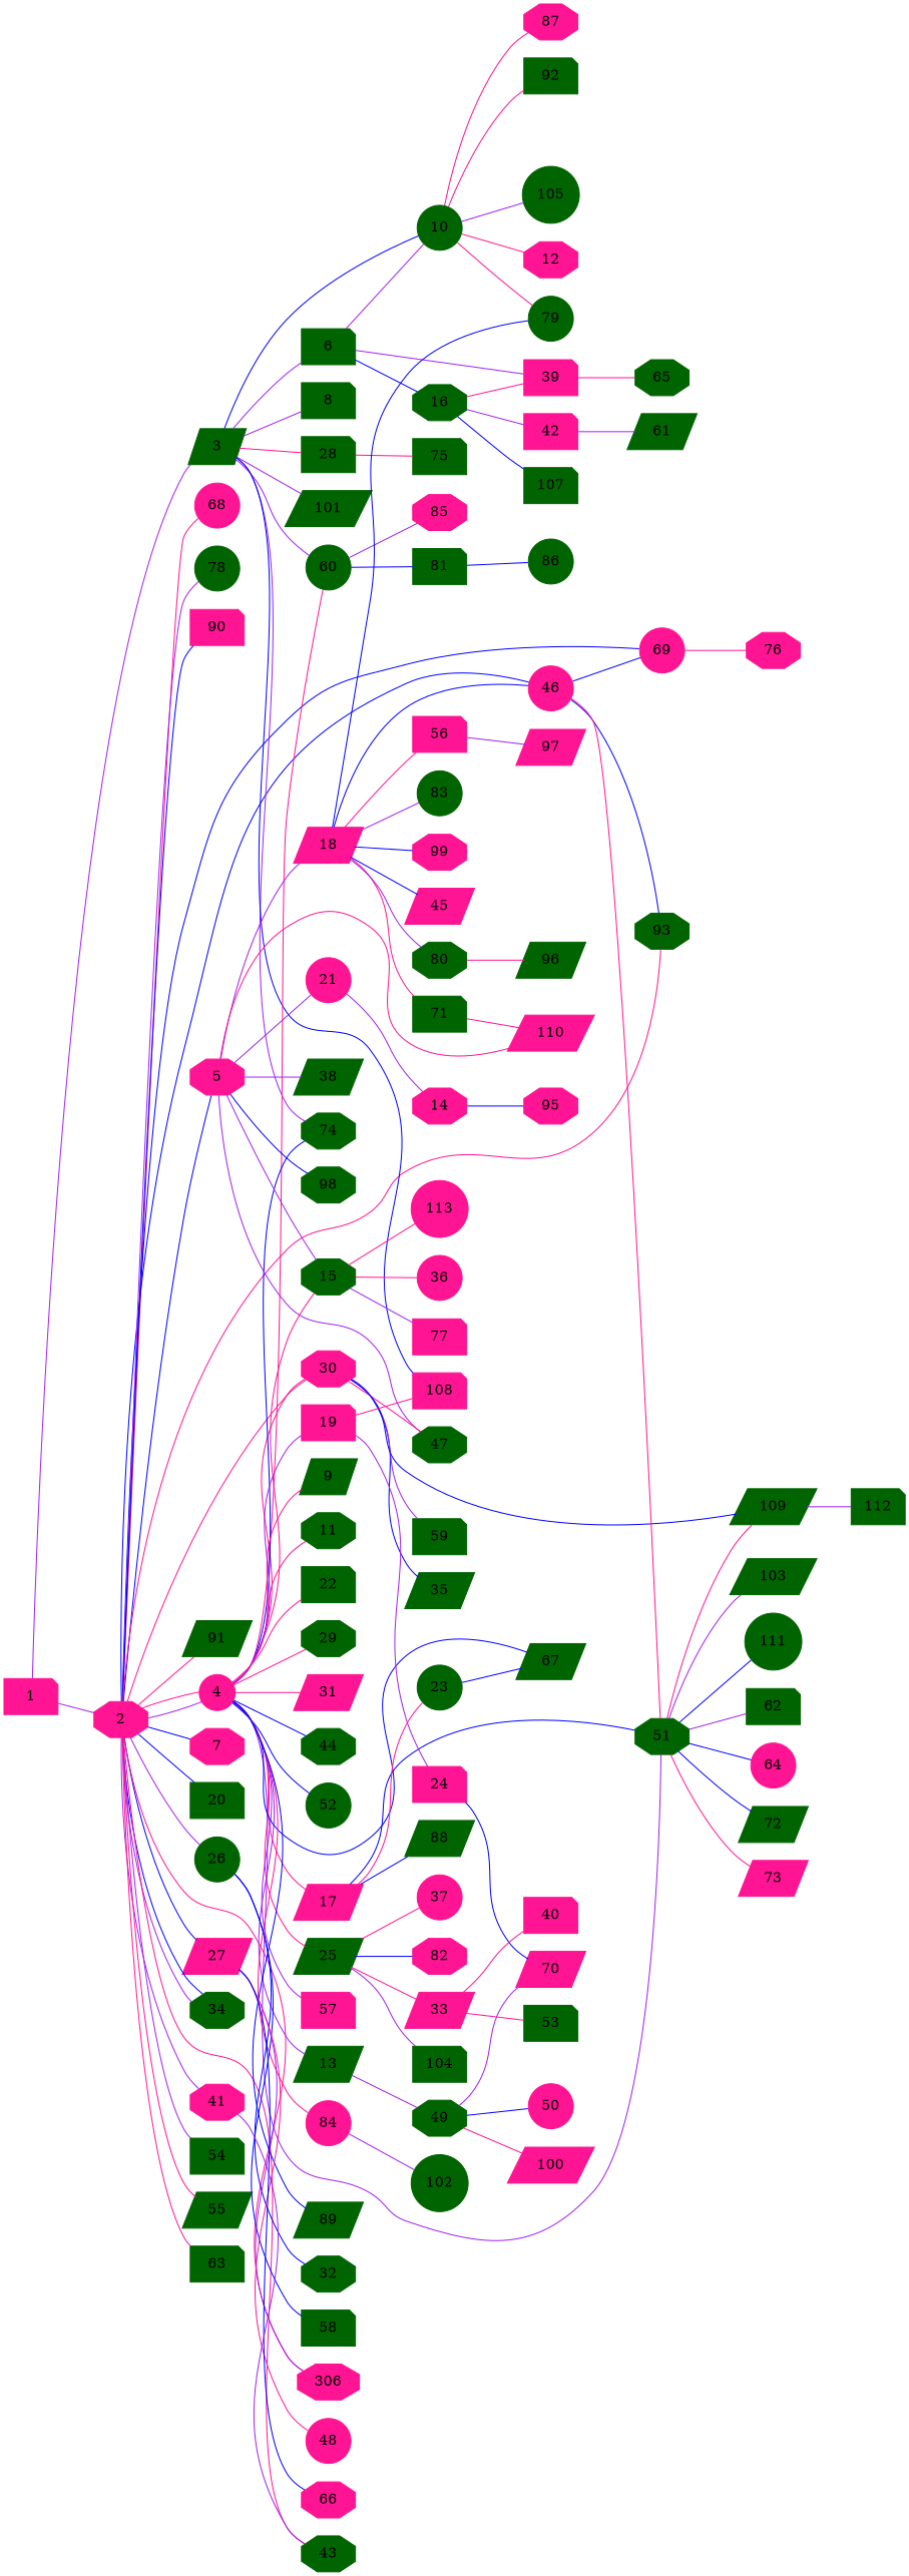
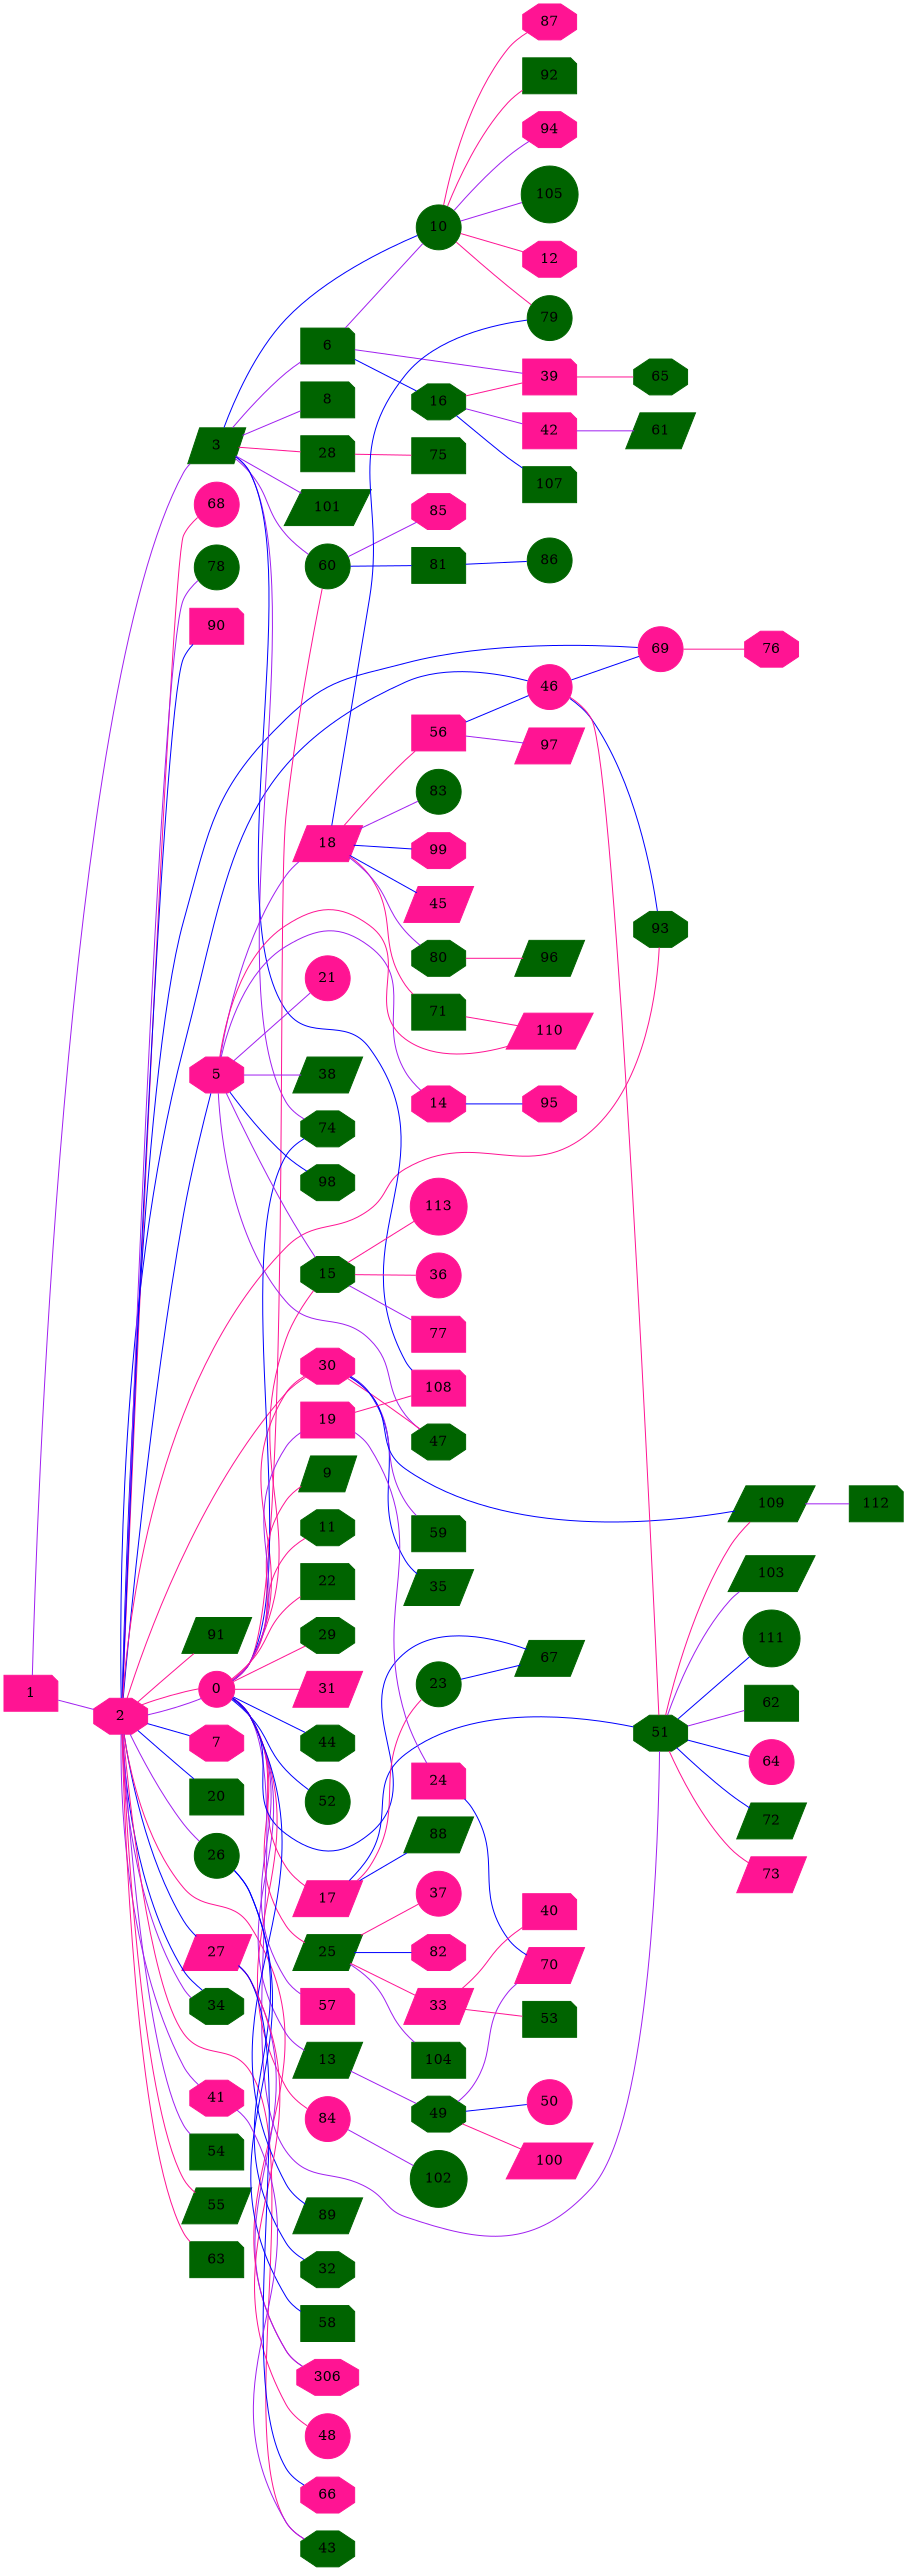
  graph {
    rankdir=LR
    node [color=darkgreen shape=octagon style=filled]
    edge [color=deeppink]
    1 [color=deeppink shape=note]
    2 [color=deeppink]
    3 [shape=parallelogram]
-   4 [color=deeppink shape=circle]
+   4 [color=deeppink shape=circle label=0]
    5 [color=deeppink]
    7 [color=deeppink]
    20 [shape=note]
    26 [shape=circle]
    27 [color=deeppink shape=parallelogram]
    30 [color=deeppink]
    34
    41 [color=deeppink]
    43
    46 [color=deeppink shape=circle]
    54 [shape=note]
    55 [shape=parallelogram]
    63 [shape=note]
    68 [color=deeppink shape=circle]
    69 [color=deeppink shape=circle]
    78 [shape=circle]
    90 [color=deeppink shape=note]
    91 [shape=parallelogram]
    93
    n24 [color=deeppink label=306]
    6 [shape=note]
    8 [shape=note]
    10 [shape=circle]
    28 [shape=note]
    60 [shape=circle]
    74
    101 [shape=parallelogram]
    108 [color=deeppink shape=note]
    9 [shape=parallelogram]
    11
    13 [shape=parallelogram]
    15
    17 [color=deeppink shape=parallelogram]
    19 [color=deeppink shape=note]
    22 [shape=note]
    25 [shape=parallelogram]
    29
    31 [color=deeppink shape=parallelogram]
    44
    51
    52 [shape=circle]
    57 [color=deeppink shape=note]
    67 [shape=parallelogram]
    84 [color=deeppink shape=circle]
    89 [shape=parallelogram]
    14 [color=deeppink]
    18 [color=deeppink shape=parallelogram]
    21 [color=deeppink shape=circle]
    38 [shape=parallelogram]
    47
    98
    110 [color=deeppink shape=parallelogram]
    32
    58 [shape=note]
    48 [color=deeppink shape=circle]
    66 [color=deeppink]
    35 [shape=parallelogram]
    59 [shape=note]
    109 [shape=parallelogram]
    76 [color=deeppink]
    16
    39 [color=deeppink shape=note]
    12 [color=deeppink]
    79 [shape=circle]
    87 [color=deeppink]
    92 [shape=note]
+   94 [color=deeppink]
    105 [shape=circle]
    75 [shape=note]
    81 [shape=note]
    85 [color=deeppink]
    49
    36 [color=deeppink shape=circle]
    77 [color=deeppink shape=note]
    113 [color=deeppink shape=circle]
    23 [shape=circle]
    88 [shape=parallelogram]
    24 [color=deeppink shape=note]
    33 [color=deeppink shape=parallelogram]
    37 [color=deeppink shape=circle]
    82 [color=deeppink]
    104 [shape=note]
    62 [shape=note]
    64 [color=deeppink shape=circle]
    72 [shape=parallelogram]
    73 [color=deeppink shape=parallelogram]
    103 [shape=parallelogram]
    111 [shape=circle]
    102 [shape=circle]
    95 [color=deeppink]
    45 [color=deeppink shape=parallelogram]
    56 [color=deeppink shape=note]
    71 [shape=note]
    80
    83 [shape=circle]
    99 [color=deeppink]
    42 [color=deeppink shape=note]
    107 [shape=note]
    65
    70 [color=deeppink shape=parallelogram]
    50 [color=deeppink shape=circle]
    100 [color=deeppink shape=parallelogram]
    61 [shape=parallelogram]
    97 [color=deeppink shape=parallelogram]
    96 [shape=parallelogram]
    40 [color=deeppink shape=note]
    53 [shape=note]
    112 [shape=note]
    86 [shape=circle]
    1 -- 2 [color=purple]
    1 -- 3 [color=purple]
    2 -- 4 [color=purple]
    2 -- 4
    2 -- 5 [color=blue]
    2 -- 7 [color=blue]
    2 -- 20 [color=blue]
    2 -- 26 [color=purple]
    2 -- 27 [color=blue]
    2 -- 30
    2 -- 34 [color=purple]
    2 -- 34 [color=blue]
    2 -- 41 [color=purple]
    2 -- 43
    2 -- 46 [color=blue]
    2 -- 54 [color=purple]
    2 -- 55
    2 -- 63
    2 -- 68
    2 -- 69 [color=blue]
    2 -- 78 [color=purple]
    2 -- 90 [color=blue]
    2 -- 91
    2 -- 93
    2 -- n24
    3 -- 6 [color=purple]
    3 -- 8 [color=purple]
    3 -- 10 [color=blue]
    3 -- 28
    3 -- 60 [color=purple]
    3 -- 74 [color=purple]
    3 -- 101 [color=purple]
    3 -- 108 [color=blue]
    4 -- 30
    4 -- 60
    4 -- 74 [color=blue]
    4 -- 9
    4 -- 11
    4 -- 13 [color=purple]
    4 -- 15
    4 -- 17
    4 -- 19 [color=purple]
    4 -- 22
    4 -- 25
    4 -- 29
    4 -- 31
    4 -- 44 [color=blue]
    4 -- 51 [color=purple]
    4 -- 52 [color=blue]
    4 -- 57 [color=purple]
    4 -- 67 [color=blue]
    4 -- 84
    4 -- 89 [color=blue]
    5 -- 15 [color=purple]
-   21 -- 14 [color=purple]
+   5 -- 14 [color=purple]
    5 -- 18 [color=purple]
    5 -- 21 [color=purple]
    5 -- 38 [color=purple]
    5 -- 47 [color=purple]
    5 -- 98 [color=blue]
    5 -- 110
    26 -- 32 [color=blue]
    26 -- 58 [color=blue]
    27 -- n24 [color=purple]
    27 -- 48
    27 -- 66 [color=blue]
    30 -- 47
    30 -- 35 [color=blue]
    30 -- 59 [color=purple]
    30 -- 109 [color=blue]
    41 -- 43 [color=purple]
    46 -- 69 [color=blue]
    46 -- 93 [color=blue]
    46 -- 51
    69 -- 76
    6 -- 10 [color=purple]
    6 -- 16 [color=blue]
    6 -- 39 [color=purple]
    10 -- 12
    10 -- 79
    10 -- 87
    10 -- 92
+   10 -- 94 [color=purple]
    10 -- 105 [color=purple]
    28 -- 75
    60 -- 81 [color=blue]
    60 -- 85 [color=purple]
    13 -- 49 [color=purple]
    15 -- 36
    15 -- 77 [color=purple]
    15 -- 113
    17 -- 51 [color=blue]
    17 -- 23
    17 -- 88 [color=blue]
    19 -- 108
    19 -- 24 [color=purple]
    25 -- 33
    25 -- 37
    25 -- 82 [color=blue]
    25 -- 104 [color=purple]
    51 -- 109
    51 -- 62 [color=purple]
    51 -- 64 [color=blue]
    51 -- 72 [color=blue]
    51 -- 73
    51 -- 103 [color=purple]
    51 -- 111 [color=blue]
    84 -- 102 [color=purple]
    14 -- 95 [color=blue]
-   18 -- 46 [color=blue]
+   56 -- 46 [color=blue]
    18 -- 79 [color=blue]
    18 -- 45 [color=blue]
    18 -- 56
    18 -- 71
    18 -- 80 [color=purple]
    18 -- 83 [color=purple]
    18 -- 99 [color=blue]
    109 -- 112 [color=purple]
    16 -- 39
    16 -- 42 [color=purple]
    16 -- 107 [color=blue]
    39 -- 65
    81 -- 86 [color=blue]
    49 -- 70 [color=purple]
    49 -- 50 [color=blue]
    49 -- 100
    23 -- 67 [color=blue]
    24 -- 70 [color=blue]
    33 -- 40
    33 -- 53
    56 -- 97 [color=purple]
    71 -- 110
    80 -- 96
    42 -- 61 [color=purple]
  }
